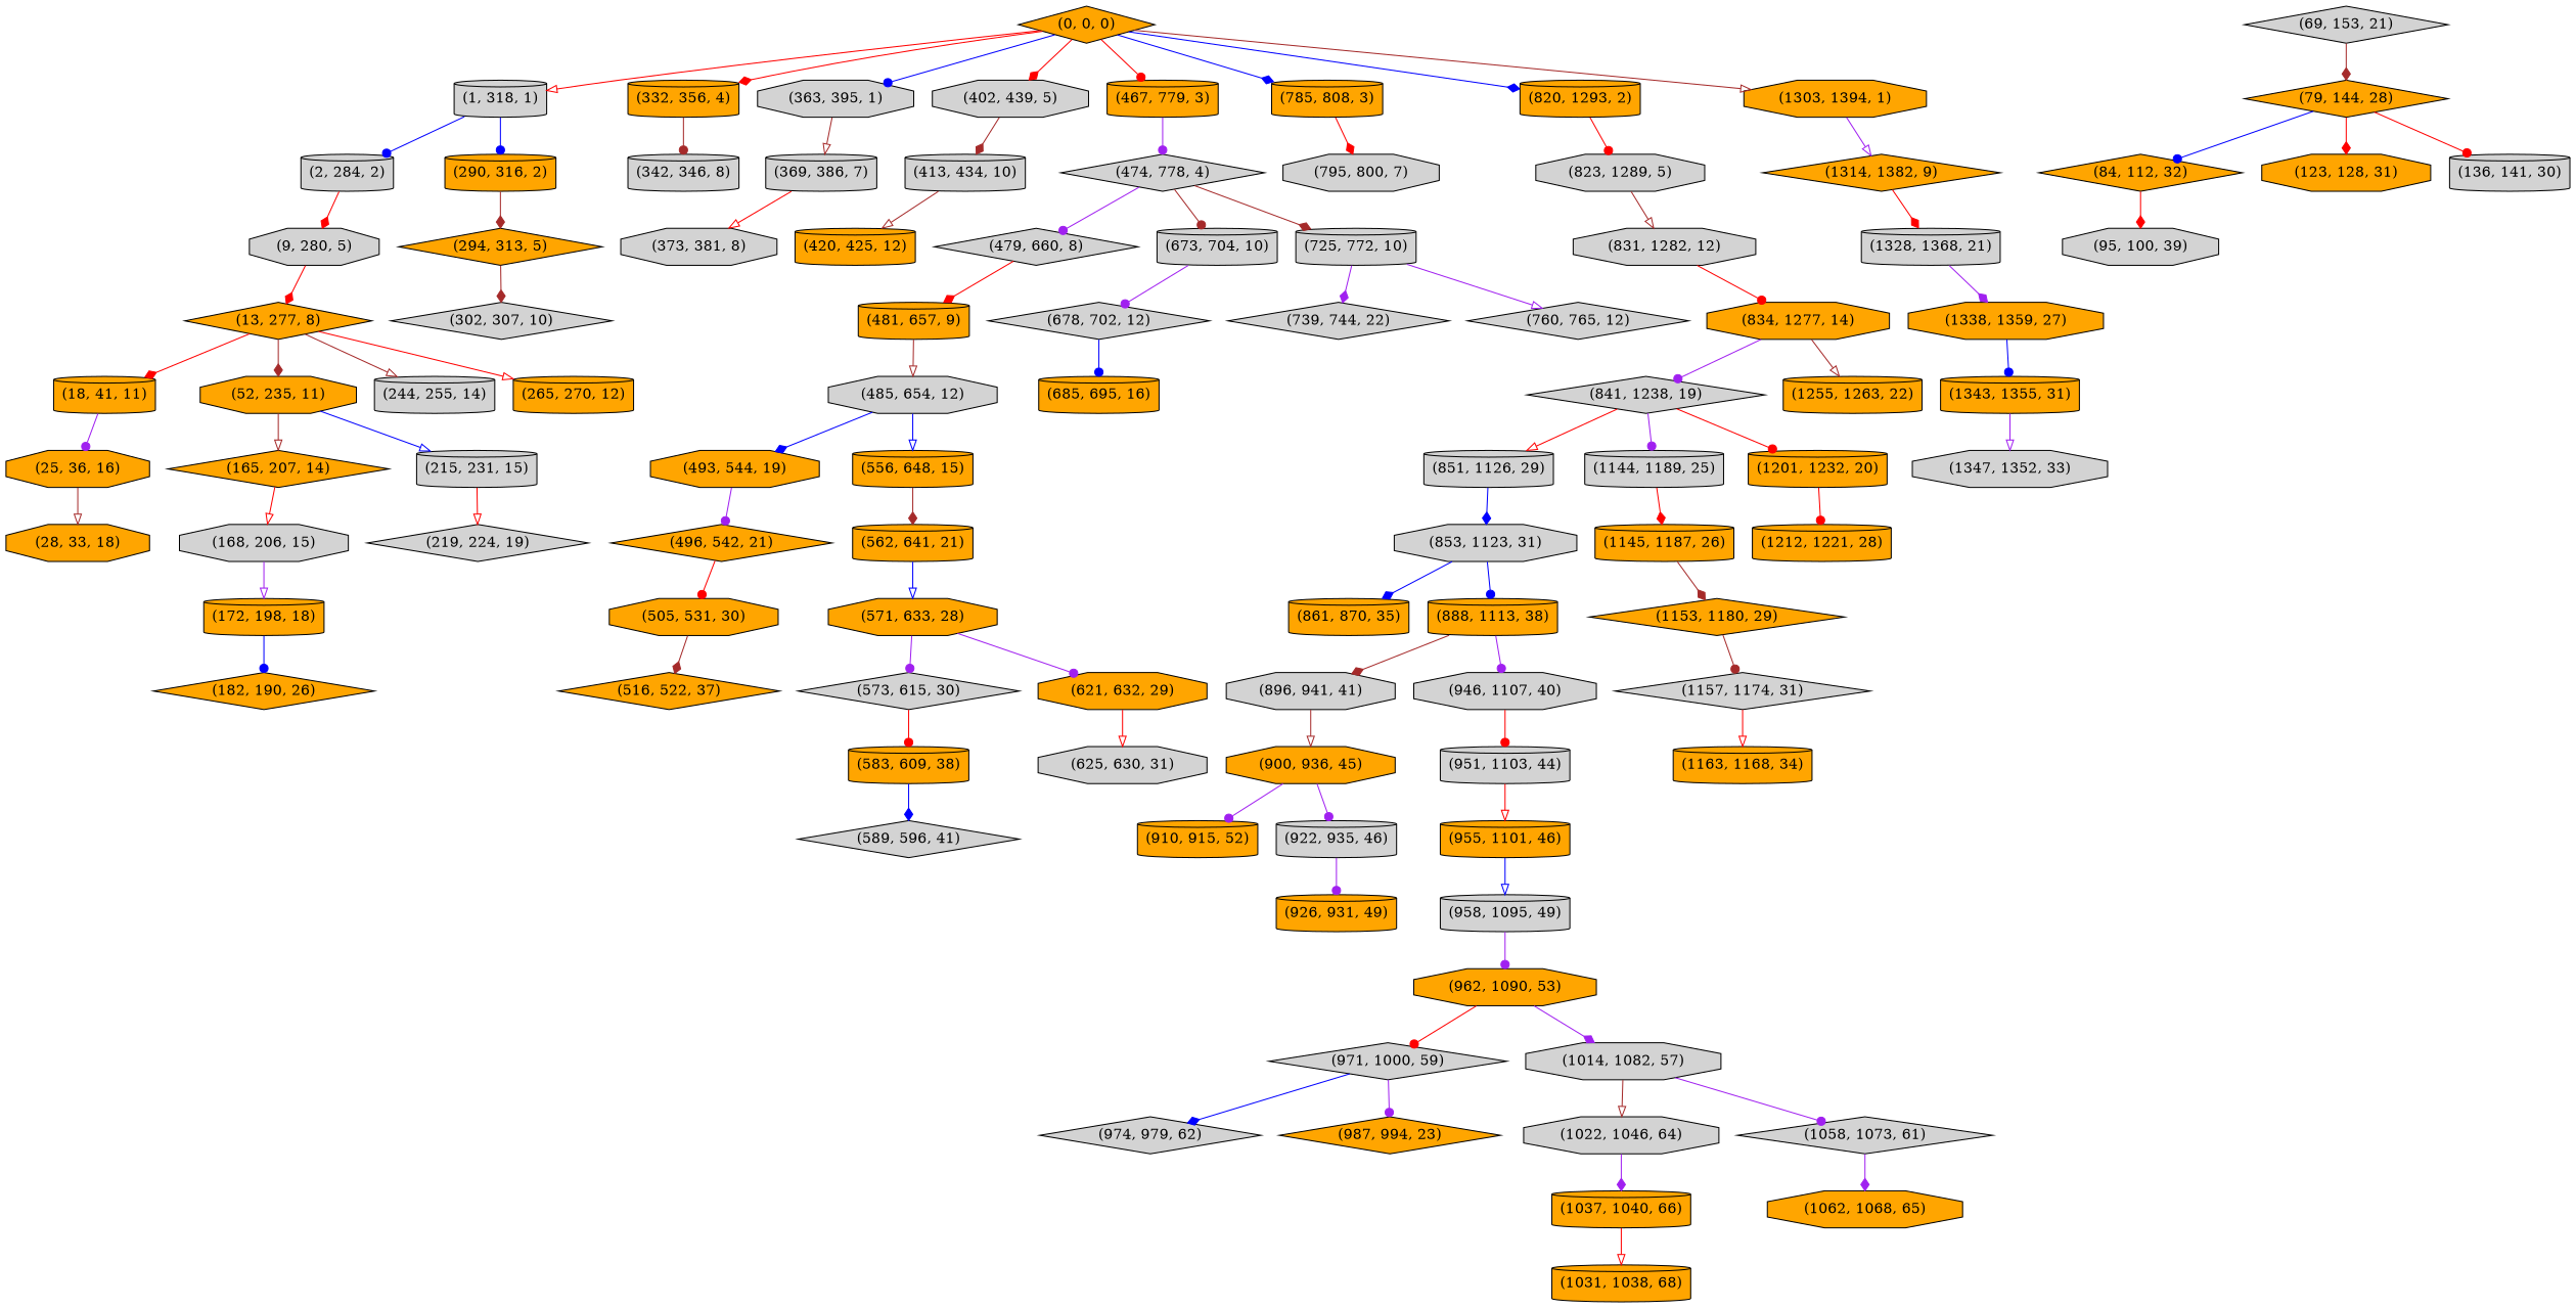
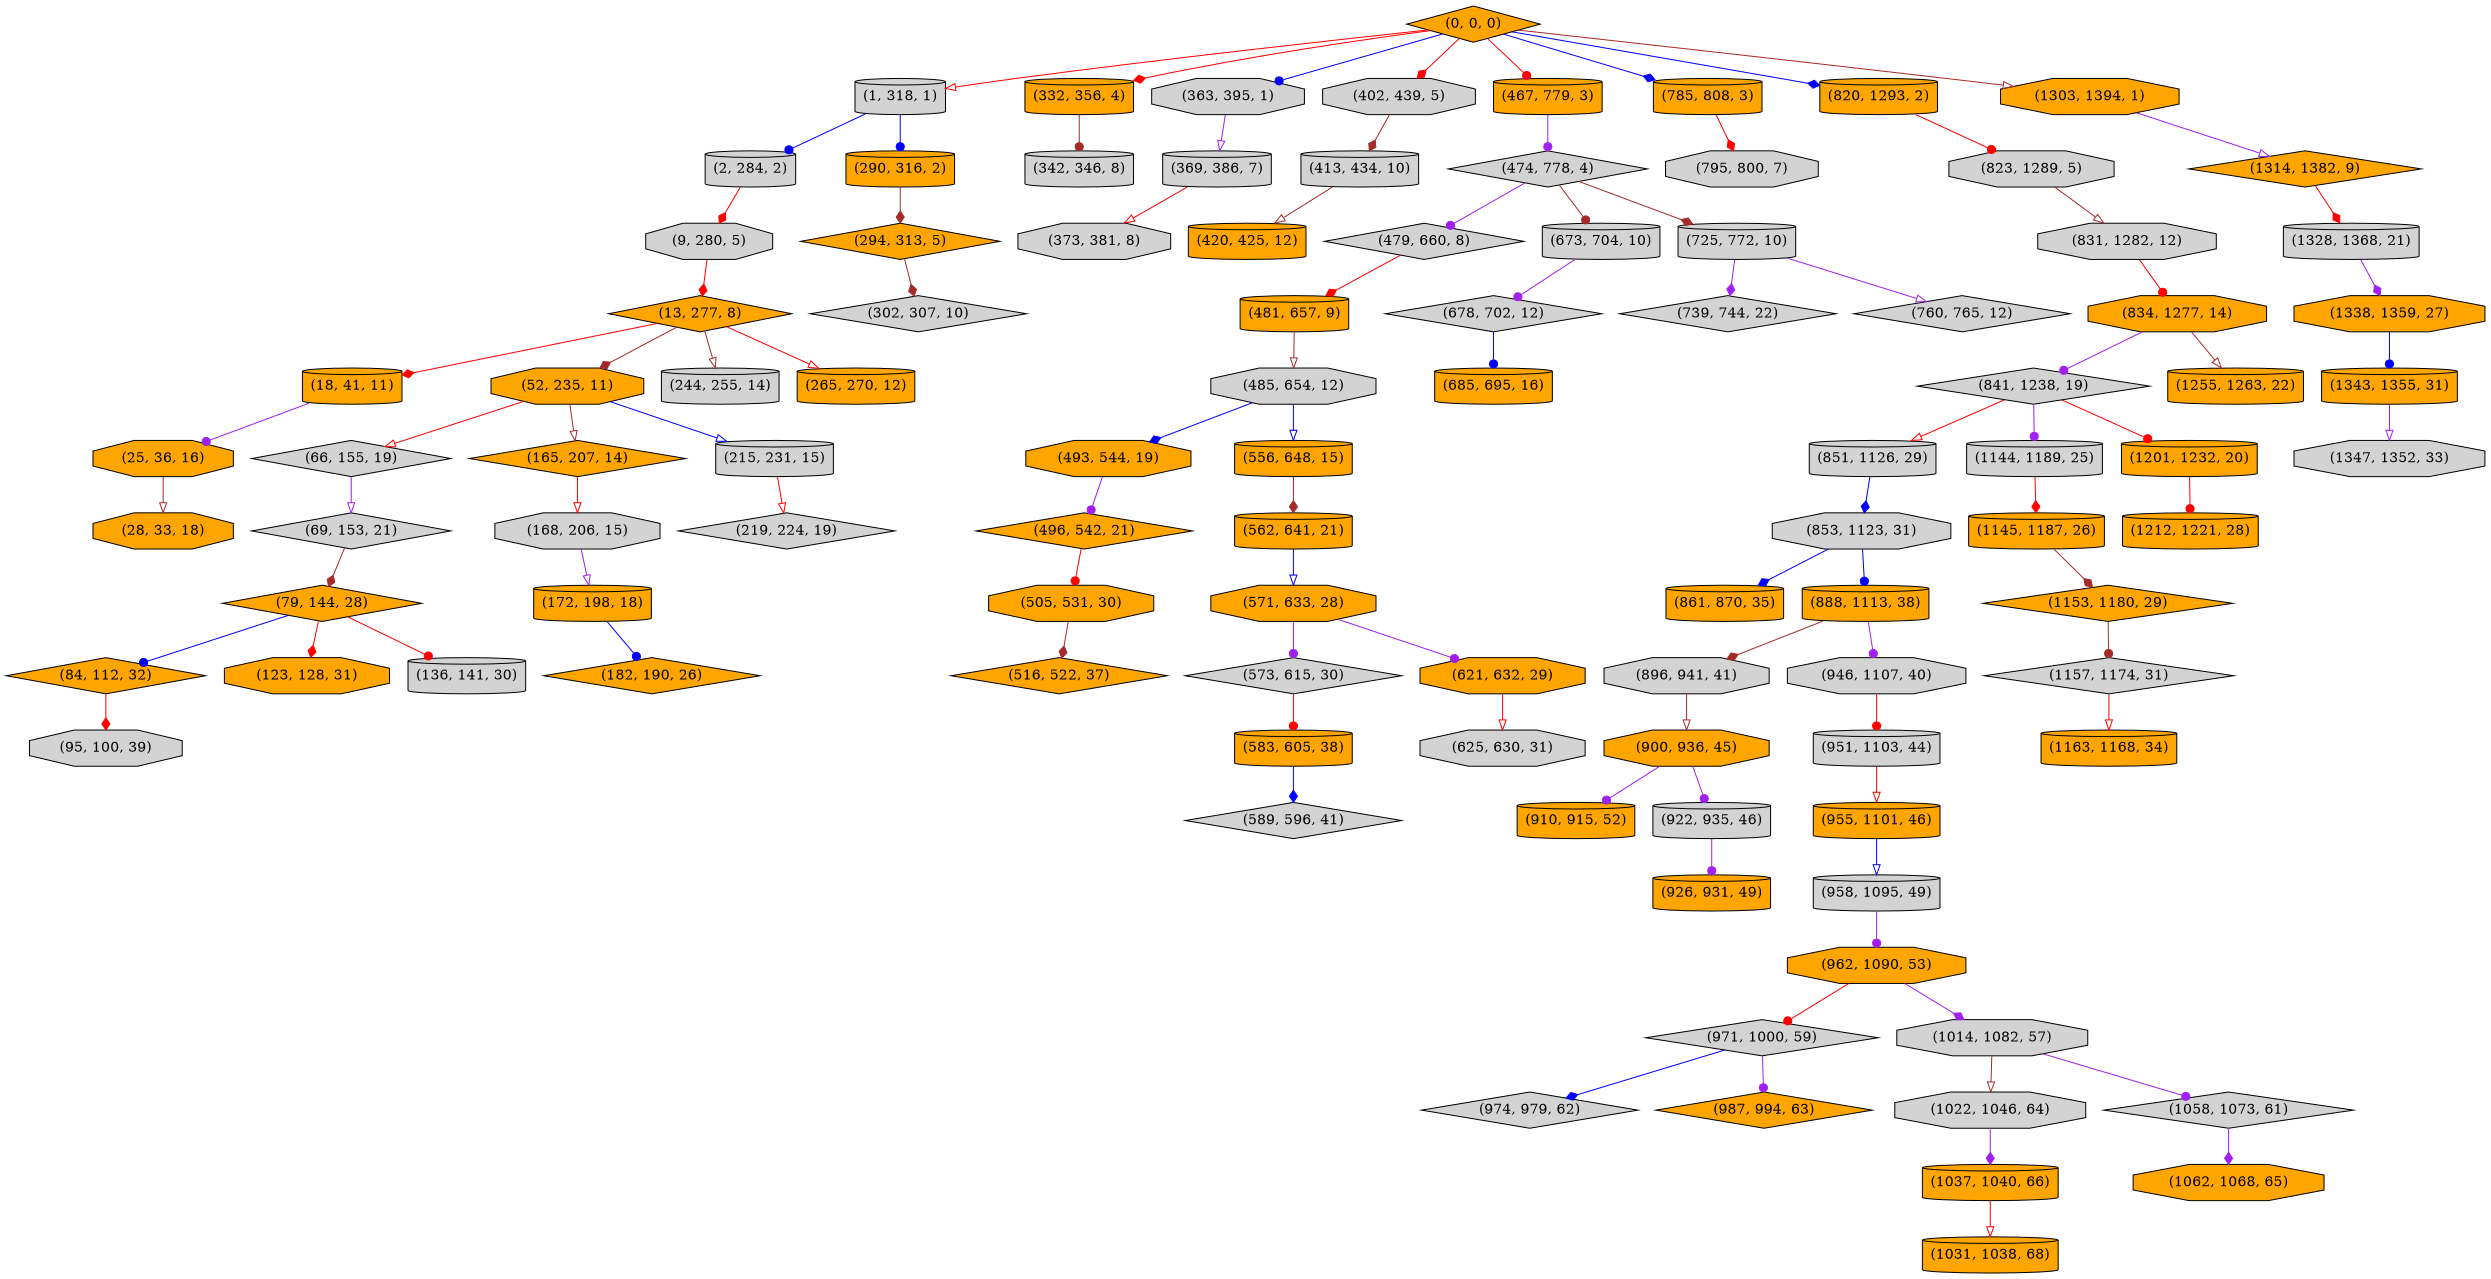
  digraph {
    node [fillcolor=orange shape=cylinder style=filled]
    edge [arrowhead=dot color=red]
    "(0, 0, 0)" [shape=diamond]
    "(1, 318, 1)" [fillcolor=lightgrey]
    "(332, 356, 4)"
    "(363, 395, 1)" [fillcolor=lightgrey shape=octagon]
    "(402, 439, 5)" [fillcolor=lightgrey shape=octagon]
    "(467, 779, 3)"
    "(785, 808, 3)"
    "(820, 1293, 2)"
    "(1303, 1394, 1)" [shape=octagon]
    "(2, 284, 2)" [fillcolor=lightgrey]
    "(290, 316, 2)"
    n12 [fillcolor=lightgrey label="(342, 346, 8)"]
    "(369, 386, 7)" [fillcolor=lightgrey]
    "(413, 434, 10)" [fillcolor=lightgrey]
    "(474, 778, 4)" [fillcolor=lightgrey shape=diamond]
    "(795, 800, 7)" [fillcolor=lightgrey shape=octagon]
    "(823, 1289, 5)" [fillcolor=lightgrey shape=octagon]
    "(1314, 1382, 9)" [shape=diamond]
    "(9, 280, 5)" [fillcolor=lightgrey shape=octagon]
    "(294, 313, 5)" [shape=diamond]
    "(13, 277, 8)" [shape=diamond]
    "(18, 41, 11)"
    "(52, 235, 11)" [shape=octagon]
    "(244, 255, 14)" [fillcolor=lightgrey]
    "(265, 270, 12)"
    "(25, 36, 16)" [shape=octagon]
+   "(66, 155, 19)" [fillcolor=lightgrey shape=diamond]
    "(165, 207, 14)" [shape=diamond]
    "(215, 231, 15)" [fillcolor=lightgrey]
    "(28, 33, 18)" [shape=octagon]
    "(69, 153, 21)" [fillcolor=lightgrey shape=diamond]
    "(168, 206, 15)" [fillcolor=lightgrey shape=octagon]
    "(219, 224, 19)" [fillcolor=lightgrey shape=diamond]
    "(79, 144, 28)" [shape=diamond]
    "(84, 112, 32)" [shape=diamond]
    "(123, 128, 31)" [shape=octagon]
    "(136, 141, 30)" [fillcolor=lightgrey]
    "(95, 100, 39)" [fillcolor=lightgrey shape=octagon]
    "(172, 198, 18)"
    "(182, 190, 26)" [shape=diamond]
    "(302, 307, 10)" [fillcolor=lightgrey shape=diamond]
    "(373, 381, 8)" [fillcolor=lightgrey shape=octagon]
    "(420, 425, 12)"
    "(479, 660, 8)" [fillcolor=lightgrey shape=diamond]
    "(673, 704, 10)" [fillcolor=lightgrey]
    "(725, 772, 10)" [fillcolor=lightgrey]
    "(481, 657, 9)"
    "(678, 702, 12)" [fillcolor=lightgrey shape=diamond]
    "(739, 744, 22)" [fillcolor=lightgrey shape=diamond]
    "(760, 765, 12)" [fillcolor=lightgrey shape=diamond]
    "(485, 654, 12)" [fillcolor=lightgrey shape=octagon]
    "(493, 544, 19)" [shape=octagon]
    "(556, 648, 15)"
    "(496, 542, 21)" [shape=diamond]
    "(562, 641, 21)"
    "(505, 531, 30)" [shape=octagon]
    "(516, 522, 37)" [shape=diamond]
    "(571, 633, 28)" [shape=octagon]
    "(573, 615, 30)" [fillcolor=lightgrey shape=diamond]
    "(621, 632, 29)" [shape=octagon]
-   "(583, 605, 38)" [label="(583, 609, 38)"]
+   "(583, 605, 38)"
    "(625, 630, 31)" [fillcolor=lightgrey shape=octagon]
    "(589, 596, 41)" [fillcolor=lightgrey shape=diamond]
    "(685, 695, 16)"
    "(831, 1282, 12)" [fillcolor=lightgrey shape=octagon]
    "(834, 1277, 14)" [shape=octagon]
    "(841, 1238, 19)" [fillcolor=lightgrey shape=diamond]
    "(1255, 1263, 22)"
    "(851, 1126, 29)" [fillcolor=lightgrey]
    "(1144, 1189, 25)" [fillcolor=lightgrey]
    "(1201, 1232, 20)"
    "(853, 1123, 31)" [fillcolor=lightgrey shape=octagon]
    "(1145, 1187, 26)"
    "(1212, 1221, 28)"
    "(861, 870, 35)"
    "(888, 1113, 38)"
    "(896, 941, 41)" [fillcolor=lightgrey shape=octagon]
    "(946, 1107, 40)" [fillcolor=lightgrey shape=octagon]
    "(900, 936, 45)" [shape=octagon]
    "(951, 1103, 44)" [fillcolor=lightgrey]
    "(910, 915, 52)"
    "(922, 935, 46)" [fillcolor=lightgrey]
    "(926, 931, 49)"
    "(955, 1101, 46)"
    "(958, 1095, 49)" [fillcolor=lightgrey]
    "(962, 1090, 53)" [shape=octagon]
    "(971, 1000, 59)" [fillcolor=lightgrey shape=diamond]
    "(1014, 1082, 57)" [fillcolor=lightgrey shape=octagon]
    "(974, 979, 62)" [fillcolor=lightgrey shape=diamond]
-   "(987, 994, 63)" [shape=diamond label="(987, 994, 23)"]
+   "(987, 994, 63)" [shape=diamond]
    "(1022, 1046, 64)" [fillcolor=lightgrey shape=octagon]
    "(1058, 1073, 61)" [fillcolor=lightgrey shape=diamond]
    n93 [label="(1037, 1040, 66)"]
    "(1062, 1068, 65)" [shape=octagon]
    "(1031, 1038, 68)"
    "(1153, 1180, 29)" [shape=diamond]
    "(1157, 1174, 31)" [fillcolor=lightgrey shape=diamond]
    "(1163, 1168, 34)"
    "(1328, 1368, 21)" [fillcolor=lightgrey]
    "(1338, 1359, 27)" [shape=octagon]
    "(1343, 1355, 31)"
    "(1347, 1352, 33)" [fillcolor=lightgrey shape=octagon]
    "(0, 0, 0)" -> "(1, 318, 1)" [arrowhead=onormal]
    "(0, 0, 0)" -> "(332, 356, 4)" [arrowhead=diamond]
    "(0, 0, 0)" -> "(363, 395, 1)" [color=blue]
    "(0, 0, 0)" -> "(402, 439, 5)" [arrowhead=diamond]
    "(0, 0, 0)" -> "(467, 779, 3)"
    "(0, 0, 0)" -> "(785, 808, 3)" [arrowhead=diamond color=blue]
    "(0, 0, 0)" -> "(820, 1293, 2)" [arrowhead=diamond color=blue]
    "(0, 0, 0)" -> "(1303, 1394, 1)" [arrowhead=onormal color=brown]
    "(1, 318, 1)" -> "(2, 284, 2)" [color=blue]
    "(1, 318, 1)" -> "(290, 316, 2)" [color=blue]
    "(332, 356, 4)" -> n12 [color=brown]
-   "(363, 395, 1)" -> "(369, 386, 7)" [arrowhead=onormal color=brown]
+   "(363, 395, 1)" -> "(369, 386, 7)" [arrowhead=onormal color=purple]
    "(402, 439, 5)" -> "(413, 434, 10)" [arrowhead=diamond color=brown]
    "(467, 779, 3)" -> "(474, 778, 4)" [color=purple]
    "(785, 808, 3)" -> "(795, 800, 7)" [arrowhead=diamond]
    "(820, 1293, 2)" -> "(823, 1289, 5)"
    "(1303, 1394, 1)" -> "(1314, 1382, 9)" [arrowhead=onormal color=purple]
    "(2, 284, 2)" -> "(9, 280, 5)" [arrowhead=diamond]
    "(290, 316, 2)" -> "(294, 313, 5)" [arrowhead=diamond color=brown]
    "(369, 386, 7)" -> "(373, 381, 8)" [arrowhead=onormal]
    "(413, 434, 10)" -> "(420, 425, 12)" [arrowhead=onormal color=brown]
    "(474, 778, 4)" -> "(479, 660, 8)" [color=purple]
    "(474, 778, 4)" -> "(673, 704, 10)" [color=brown]
    "(474, 778, 4)" -> "(725, 772, 10)" [arrowhead=diamond color=brown]
    "(823, 1289, 5)" -> "(831, 1282, 12)" [arrowhead=onormal color=brown]
    "(1314, 1382, 9)" -> "(1328, 1368, 21)" [arrowhead=diamond]
    "(9, 280, 5)" -> "(13, 277, 8)" [arrowhead=diamond]
    "(294, 313, 5)" -> "(302, 307, 10)" [arrowhead=diamond color=brown]
    "(13, 277, 8)" -> "(18, 41, 11)" [arrowhead=diamond]
    "(13, 277, 8)" -> "(52, 235, 11)" [arrowhead=diamond color=brown]
    "(13, 277, 8)" -> "(244, 255, 14)" [arrowhead=onormal color=brown]
    "(13, 277, 8)" -> "(265, 270, 12)" [arrowhead=onormal]
    "(18, 41, 11)" -> "(25, 36, 16)" [color=purple]
+   "(52, 235, 11)" -> "(66, 155, 19)" [arrowhead=onormal]
    "(52, 235, 11)" -> "(165, 207, 14)" [arrowhead=onormal color=brown]
    "(52, 235, 11)" -> "(215, 231, 15)" [arrowhead=onormal color=blue]
    "(25, 36, 16)" -> "(28, 33, 18)" [arrowhead=onormal color=brown]
+   "(66, 155, 19)" -> "(69, 153, 21)" [arrowhead=onormal color=purple]
    "(165, 207, 14)" -> "(168, 206, 15)" [arrowhead=onormal]
    "(215, 231, 15)" -> "(219, 224, 19)" [arrowhead=onormal]
    "(69, 153, 21)" -> "(79, 144, 28)" [arrowhead=diamond color=brown]
    "(168, 206, 15)" -> "(172, 198, 18)" [arrowhead=onormal color=purple]
    "(79, 144, 28)" -> "(84, 112, 32)" [color=blue]
    "(79, 144, 28)" -> "(123, 128, 31)" [arrowhead=diamond]
    "(79, 144, 28)" -> "(136, 141, 30)"
    "(84, 112, 32)" -> "(95, 100, 39)" [arrowhead=diamond]
    "(172, 198, 18)" -> "(182, 190, 26)" [color=blue]
    "(479, 660, 8)" -> "(481, 657, 9)" [arrowhead=diamond]
    "(673, 704, 10)" -> "(678, 702, 12)" [color=purple]
    "(725, 772, 10)" -> "(739, 744, 22)" [arrowhead=diamond color=purple]
    "(725, 772, 10)" -> "(760, 765, 12)" [arrowhead=onormal color=purple]
    "(481, 657, 9)" -> "(485, 654, 12)" [arrowhead=onormal color=brown]
    "(678, 702, 12)" -> "(685, 695, 16)" [color=blue]
    "(485, 654, 12)" -> "(493, 544, 19)" [arrowhead=diamond color=blue]
    "(485, 654, 12)" -> "(556, 648, 15)" [arrowhead=onormal color=blue]
    "(493, 544, 19)" -> "(496, 542, 21)" [color=purple]
    "(556, 648, 15)" -> "(562, 641, 21)" [arrowhead=diamond color=brown]
    "(496, 542, 21)" -> "(505, 531, 30)"
    "(562, 641, 21)" -> "(571, 633, 28)" [arrowhead=onormal color=blue]
    "(505, 531, 30)" -> "(516, 522, 37)" [arrowhead=diamond color=brown]
    "(571, 633, 28)" -> "(573, 615, 30)" [color=purple]
    "(571, 633, 28)" -> "(621, 632, 29)" [color=purple]
    "(573, 615, 30)" -> "(583, 605, 38)"
    "(621, 632, 29)" -> "(625, 630, 31)" [arrowhead=onormal]
    "(583, 605, 38)" -> "(589, 596, 41)" [arrowhead=diamond color=blue]
    "(831, 1282, 12)" -> "(834, 1277, 14)"
    "(834, 1277, 14)" -> "(841, 1238, 19)" [color=purple]
    "(834, 1277, 14)" -> "(1255, 1263, 22)" [arrowhead=onormal color=brown]
    "(841, 1238, 19)" -> "(851, 1126, 29)" [arrowhead=onormal]
    "(841, 1238, 19)" -> "(1144, 1189, 25)" [color=purple]
    "(841, 1238, 19)" -> "(1201, 1232, 20)"
    "(851, 1126, 29)" -> "(853, 1123, 31)" [arrowhead=diamond color=blue]
    "(1144, 1189, 25)" -> "(1145, 1187, 26)" [arrowhead=diamond]
    "(1201, 1232, 20)" -> "(1212, 1221, 28)"
    "(853, 1123, 31)" -> "(861, 870, 35)" [arrowhead=diamond color=blue]
    "(853, 1123, 31)" -> "(888, 1113, 38)" [color=blue]
    "(1145, 1187, 26)" -> "(1153, 1180, 29)" [arrowhead=diamond color=brown]
    "(888, 1113, 38)" -> "(896, 941, 41)" [arrowhead=diamond color=brown]
    "(888, 1113, 38)" -> "(946, 1107, 40)" [color=purple]
    "(896, 941, 41)" -> "(900, 936, 45)" [arrowhead=onormal color=brown]
    "(946, 1107, 40)" -> "(951, 1103, 44)"
    "(900, 936, 45)" -> "(910, 915, 52)" [color=purple]
    "(900, 936, 45)" -> "(922, 935, 46)" [color=purple]
    "(951, 1103, 44)" -> "(955, 1101, 46)" [arrowhead=onormal]
    "(922, 935, 46)" -> "(926, 931, 49)" [color=purple]
    "(955, 1101, 46)" -> "(958, 1095, 49)" [arrowhead=onormal color=blue]
    "(958, 1095, 49)" -> "(962, 1090, 53)" [color=purple]
    "(962, 1090, 53)" -> "(971, 1000, 59)"
    "(962, 1090, 53)" -> "(1014, 1082, 57)" [arrowhead=diamond color=purple]
    "(971, 1000, 59)" -> "(974, 979, 62)" [arrowhead=diamond color=blue]
    "(971, 1000, 59)" -> "(987, 994, 63)" [color=purple]
    "(1014, 1082, 57)" -> "(1022, 1046, 64)" [arrowhead=onormal color=brown]
    "(1014, 1082, 57)" -> "(1058, 1073, 61)" [color=purple]
    "(1022, 1046, 64)" -> n93 [arrowhead=diamond color=purple]
    "(1058, 1073, 61)" -> "(1062, 1068, 65)" [arrowhead=diamond color=purple]
    n93 -> "(1031, 1038, 68)" [arrowhead=onormal]
    "(1153, 1180, 29)" -> "(1157, 1174, 31)" [color=brown]
    "(1157, 1174, 31)" -> "(1163, 1168, 34)" [arrowhead=onormal]
    "(1328, 1368, 21)" -> "(1338, 1359, 27)" [arrowhead=diamond color=purple]
    "(1338, 1359, 27)" -> "(1343, 1355, 31)" [color=blue]
    "(1343, 1355, 31)" -> "(1347, 1352, 33)" [arrowhead=onormal color=purple]
  }
